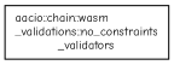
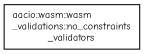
  digraph {
    rankdir=LR
    fontname="Comic Neue"
-   n1 [color=black fillcolor=white fontname="Comic Neue" fontsize=10 height=0.2 label="aacio::chain::wasm\l_validations::no_constraints\l_validators" shape=record style=filled width=0.4]
+   n1 [color=black fillcolor=white fontname="Comic Neue" fontsize=10 height=0.2 label="aacio::wasm::wasm\l_validations::no_constraints\l_validators" shape=record style=filled width=0.4]
  }
